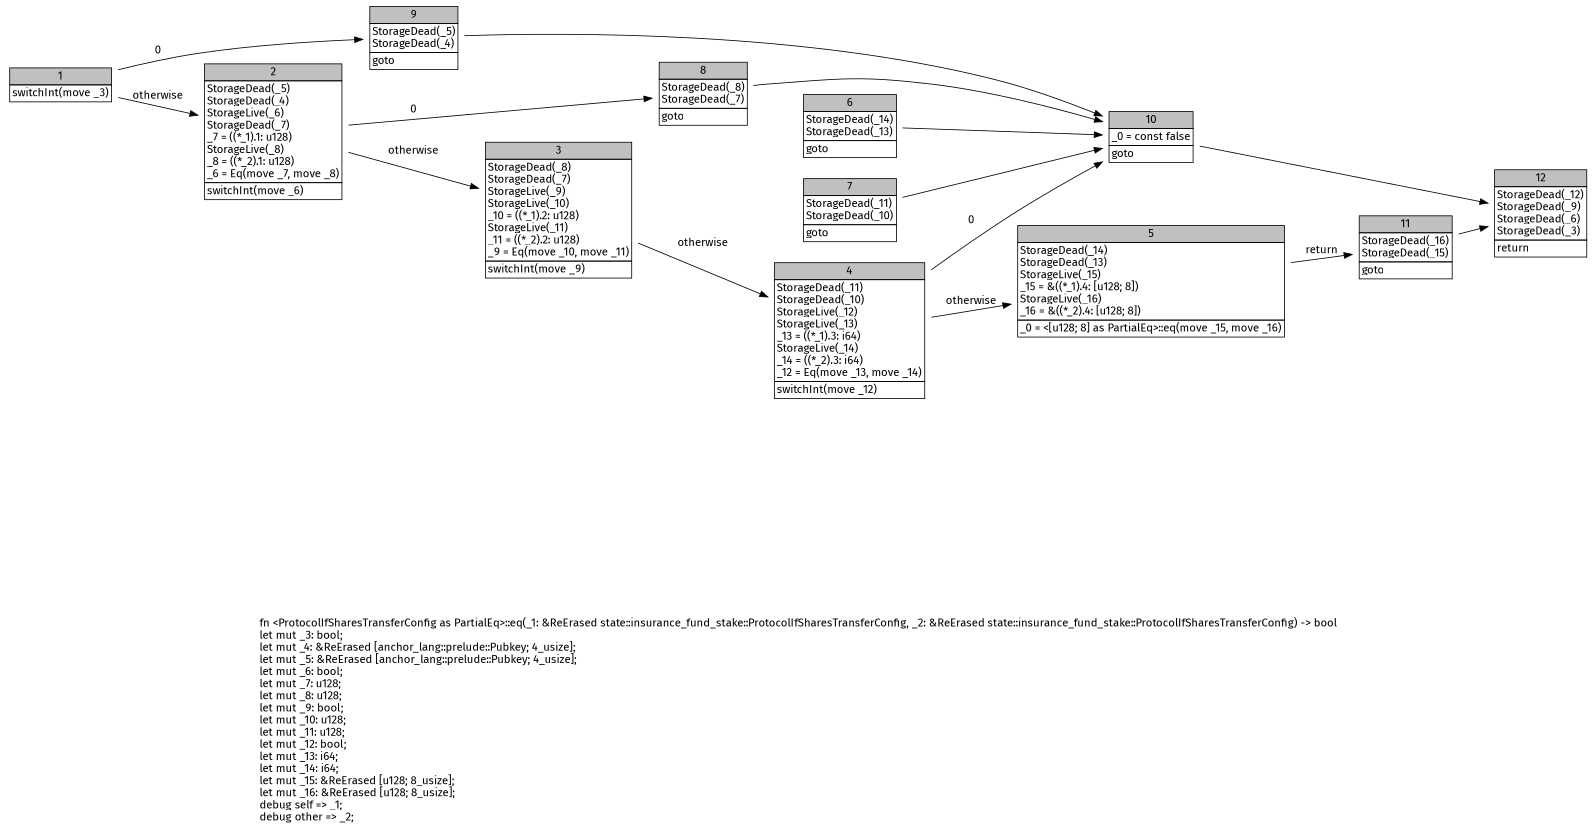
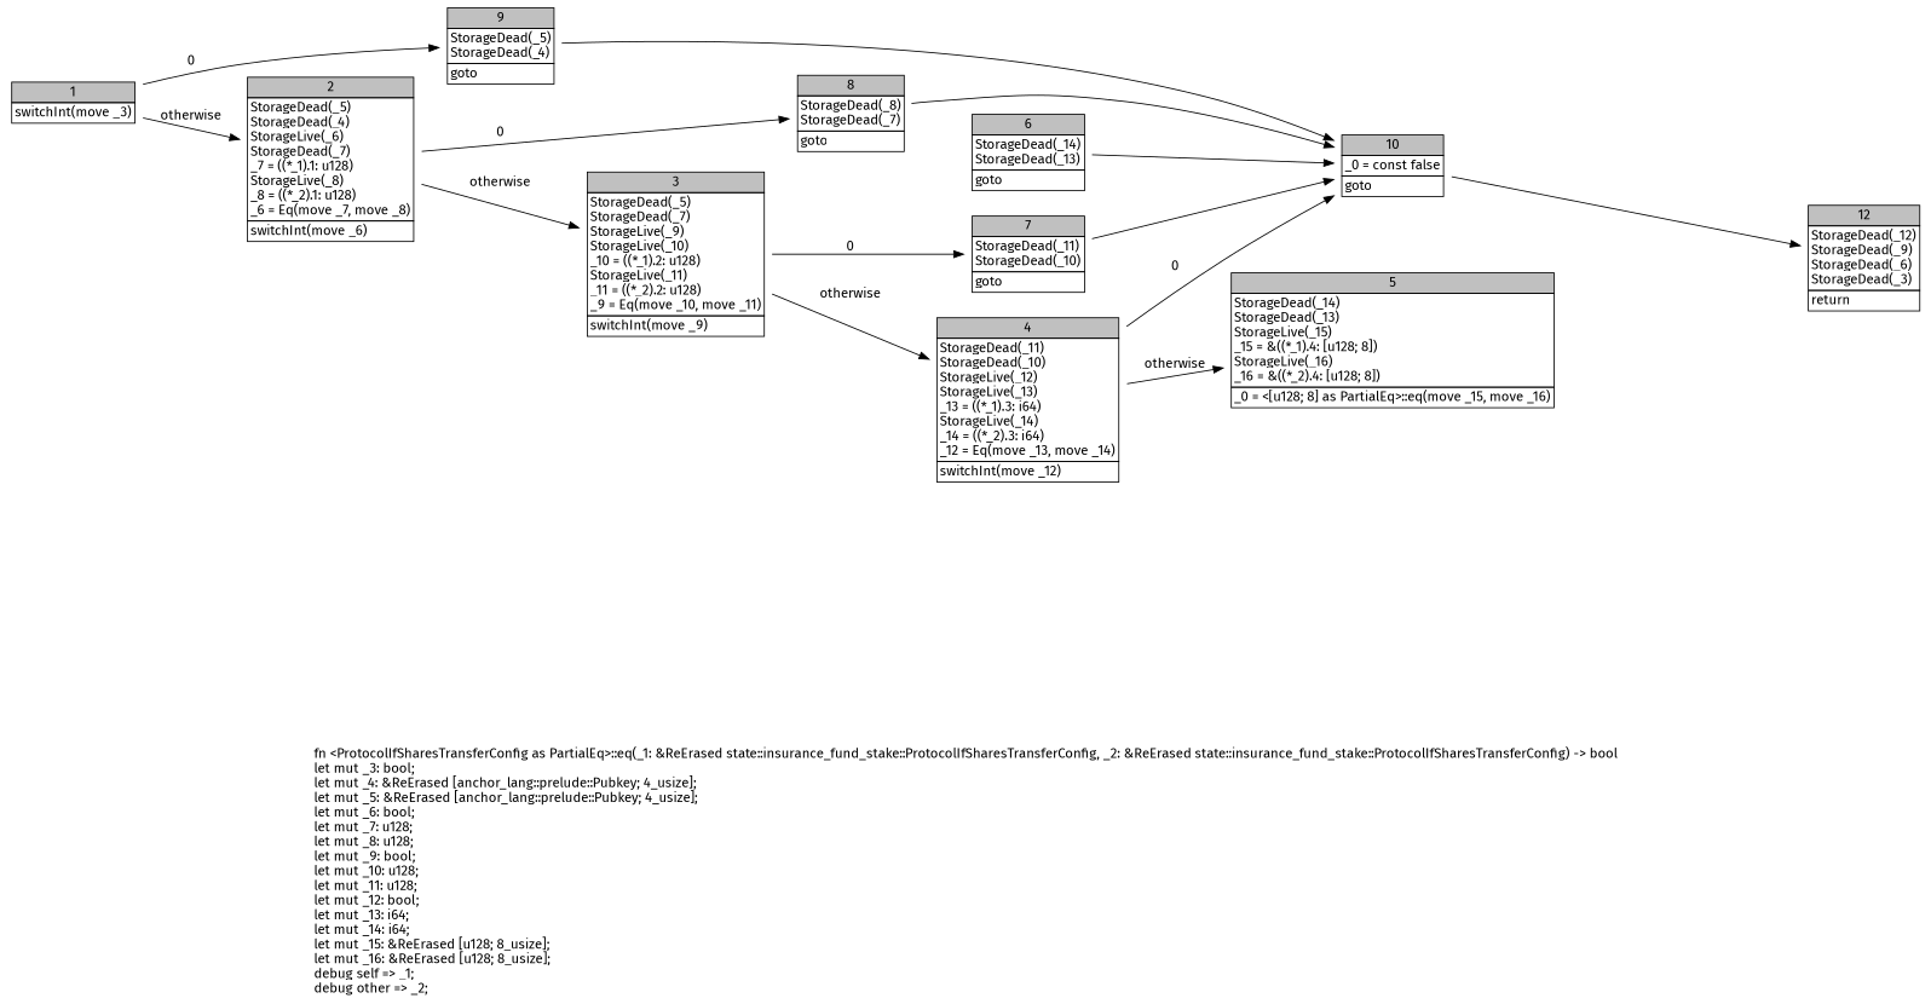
  digraph {
    fontname="Fira Sans"
    label=<fn &lt;ProtocolIfSharesTransferConfig as PartialEq&gt;::eq(_1: &amp;ReErased state::insurance_fund_stake::ProtocolIfSharesTransferConfig, _2: &amp;ReErased state::insurance_fund_stake::ProtocolIfSharesTransferConfig) -&gt; bool<br align="left"/>let mut _3: bool;<br align="left"/>let mut _4: &amp;ReErased [anchor_lang::prelude::Pubkey; 4_usize];<br align="left"/>let mut _5: &amp;ReErased [anchor_lang::prelude::Pubkey; 4_usize];<br align="left"/>let mut _6: bool;<br align="left"/>let mut _7: u128;<br align="left"/>let mut _8: u128;<br align="left"/>let mut _9: bool;<br align="left"/>let mut _10: u128;<br align="left"/>let mut _11: u128;<br align="left"/>let mut _12: bool;<br align="left"/>let mut _13: i64;<br align="left"/>let mut _14: i64;<br align="left"/>let mut _15: &amp;ReErased [u128; 8_usize];<br align="left"/>let mut _16: &amp;ReErased [u128; 8_usize];<br align="left"/>debug self =&gt; _1;<br align="left"/>debug other =&gt; _2;<br align="left"/>>
    rankdir=LR
    node [fontname="Fira Sans" shape=none]
    edge [fontname="Fira Sans"]
    n1 [label=<<table border="0" cellborder="1" cellspacing="0"><tr><td bgcolor="gray" align="center" colspan="1">1</td></tr><tr><td align="left">switchInt(move _3)</td></tr></table>>]
    n2 [label=<<table border="0" cellborder="1" cellspacing="0"><tr><td bgcolor="gray" align="center" colspan="1">2</td></tr><tr><td align="left" balign="left">StorageDead(_5)<br/>StorageDead(_4)<br/>StorageLive(_6)<br/>StorageDead(_7)<br/>_7 = ((*_1).1: u128)<br/>StorageLive(_8)<br/>_8 = ((*_2).1: u128)<br/>_6 = Eq(move _7, move _8)<br/></td></tr><tr><td align="left">switchInt(move _6)</td></tr></table>>]
    n3 [label=<<table border="0" cellborder="1" cellspacing="0"><tr><td bgcolor="gray" align="center" colspan="1">9</td></tr><tr><td align="left" balign="left">StorageDead(_5)<br/>StorageDead(_4)<br/></td></tr><tr><td align="left">goto</td></tr></table>>]
-   n4 [label=<<table border="0" cellborder="1" cellspacing="0"><tr><td bgcolor="gray" align="center" colspan="1">3</td></tr><tr><td align="left" balign="left">StorageDead(_8)<br/>StorageDead(_7)<br/>StorageLive(_9)<br/>StorageLive(_10)<br/>_10 = ((*_1).2: u128)<br/>StorageLive(_11)<br/>_11 = ((*_2).2: u128)<br/>_9 = Eq(move _10, move _11)<br/></td></tr><tr><td align="left">switchInt(move _9)</td></tr></table>>]
+   n4 [label=<<table border="0" cellborder="1" cellspacing="0"><tr><td bgcolor="gray" align="center" colspan="1">3</td></tr><tr><td align="left" balign="left">StorageDead(_5)<br/>StorageDead(_7)<br/>StorageLive(_9)<br/>StorageLive(_10)<br/>_10 = ((*_1).2: u128)<br/>StorageLive(_11)<br/>_11 = ((*_2).2: u128)<br/>_9 = Eq(move _10, move _11)<br/></td></tr><tr><td align="left">switchInt(move _9)</td></tr></table>>]
    n5 [label=<<table border="0" cellborder="1" cellspacing="0"><tr><td bgcolor="gray" align="center" colspan="1">8</td></tr><tr><td align="left" balign="left">StorageDead(_8)<br/>StorageDead(_7)<br/></td></tr><tr><td align="left">goto</td></tr></table>>]
    n6 [label=<<table border="0" cellborder="1" cellspacing="0"><tr><td bgcolor="gray" align="center" colspan="1">10</td></tr><tr><td align="left" balign="left">_0 = const false<br/></td></tr><tr><td align="left">goto</td></tr></table>>]
    n7 [label=<<table border="0" cellborder="1" cellspacing="0"><tr><td bgcolor="gray" align="center" colspan="1">4</td></tr><tr><td align="left" balign="left">StorageDead(_11)<br/>StorageDead(_10)<br/>StorageLive(_12)<br/>StorageLive(_13)<br/>_13 = ((*_1).3: i64)<br/>StorageLive(_14)<br/>_14 = ((*_2).3: i64)<br/>_12 = Eq(move _13, move _14)<br/></td></tr><tr><td align="left">switchInt(move _12)</td></tr></table>>]
    n8 [label=<<table border="0" cellborder="1" cellspacing="0"><tr><td bgcolor="gray" align="center" colspan="1">7</td></tr><tr><td align="left" balign="left">StorageDead(_11)<br/>StorageDead(_10)<br/></td></tr><tr><td align="left">goto</td></tr></table>>]
    n9 [label=<<table border="0" cellborder="1" cellspacing="0"><tr><td bgcolor="gray" align="center" colspan="1">5</td></tr><tr><td align="left" balign="left">StorageDead(_14)<br/>StorageDead(_13)<br/>StorageLive(_15)<br/>_15 = &amp;((*_1).4: [u128; 8])<br/>StorageLive(_16)<br/>_16 = &amp;((*_2).4: [u128; 8])<br/></td></tr><tr><td align="left">_0 = &lt;[u128; 8] as PartialEq&gt;::eq(move _15, move _16)</td></tr></table>>]
-   n10 [label=<<table border="0" cellborder="1" cellspacing="0"><tr><td bgcolor="gray" align="center" colspan="1">11</td></tr><tr><td align="left" balign="left">StorageDead(_16)<br/>StorageDead(_15)<br/></td></tr><tr><td align="left">goto</td></tr></table>>]
    n11 [label=<<table border="0" cellborder="1" cellspacing="0"><tr><td bgcolor="gray" align="center" colspan="1">6</td></tr><tr><td align="left" balign="left">StorageDead(_14)<br/>StorageDead(_13)<br/></td></tr><tr><td align="left">goto</td></tr></table>>]
    n12 [label=<<table border="0" cellborder="1" cellspacing="0"><tr><td bgcolor="gray" align="center" colspan="1">12</td></tr><tr><td align="left" balign="left">StorageDead(_12)<br/>StorageDead(_9)<br/>StorageDead(_6)<br/>StorageDead(_3)<br/></td></tr><tr><td align="left">return</td></tr></table>>]
    n1 -> n2 [label=otherwise]
    n1 -> n3 [label=0]
    n2 -> n4 [label=otherwise]
    n2 -> n5 [label=0]
    n3 -> n6
    n4 -> n7 [label=otherwise]
+   n4 -> n8 [label=0]
    n5 -> n6
    n6 -> n12
    n7 -> n6 [label=0]
    n7 -> n9 [label=otherwise]
    n8 -> n6
-   n9 -> n10 [label=return]
-   n10 -> n12
    n11 -> n6
  }
